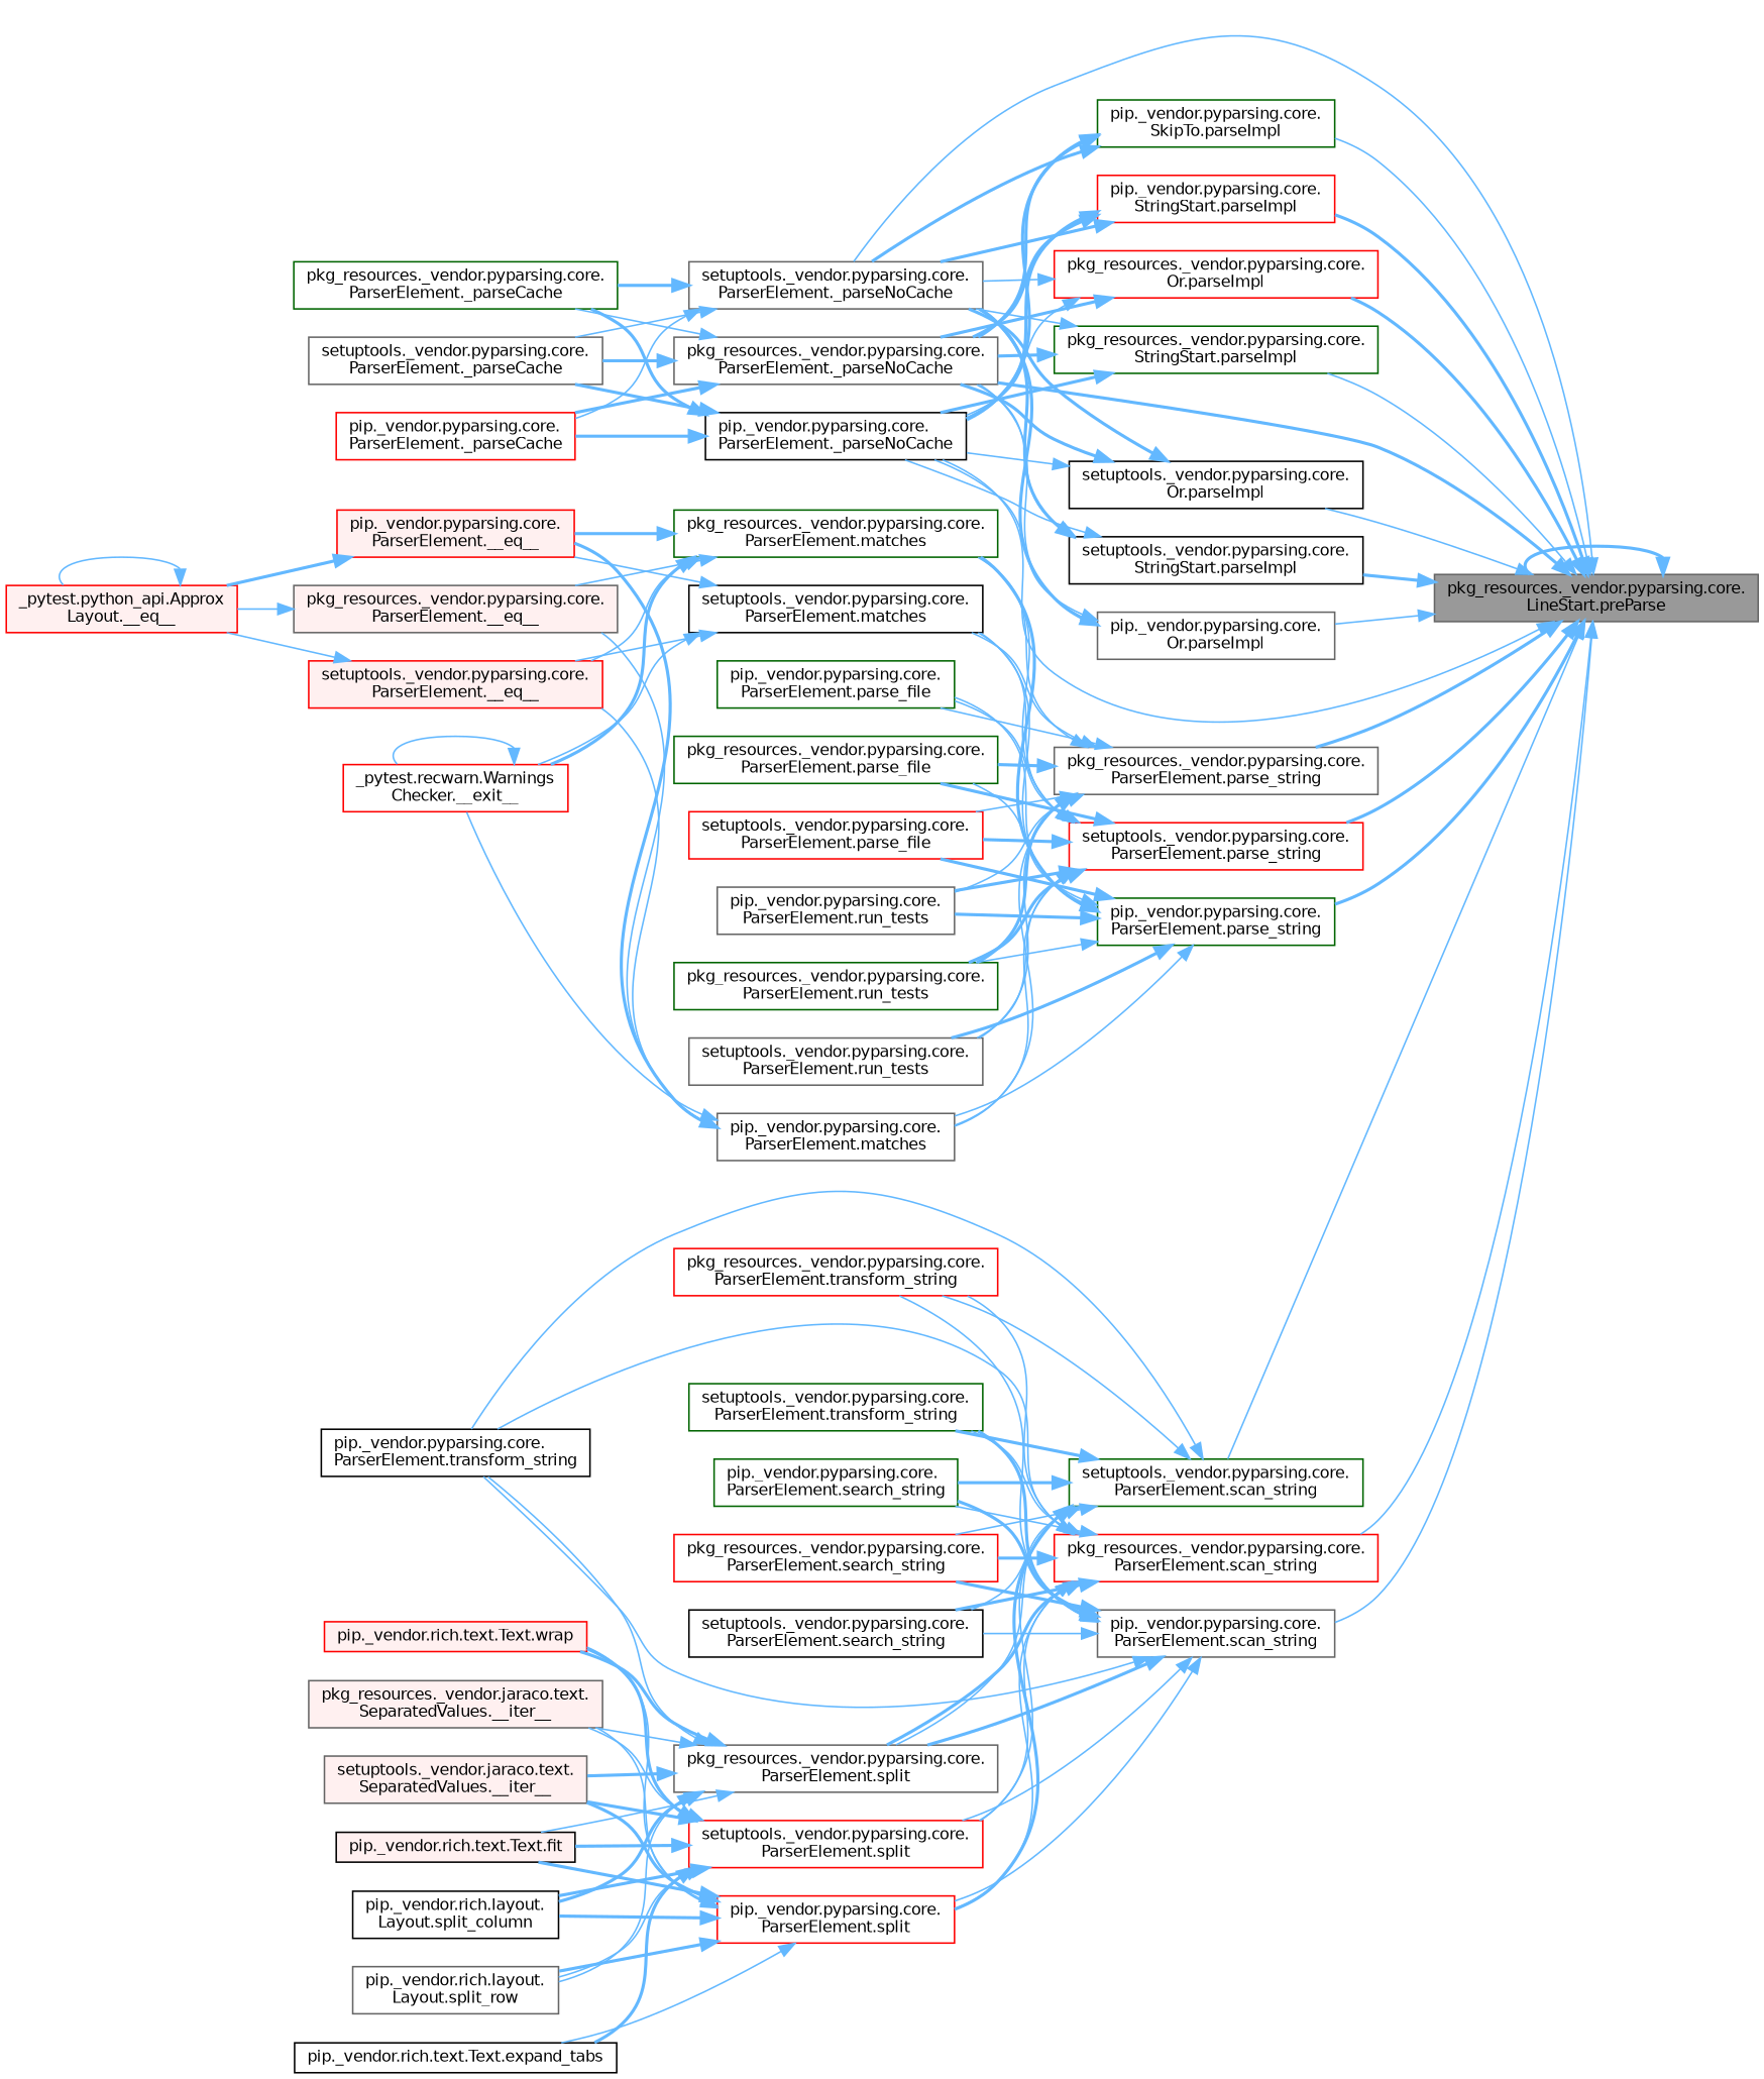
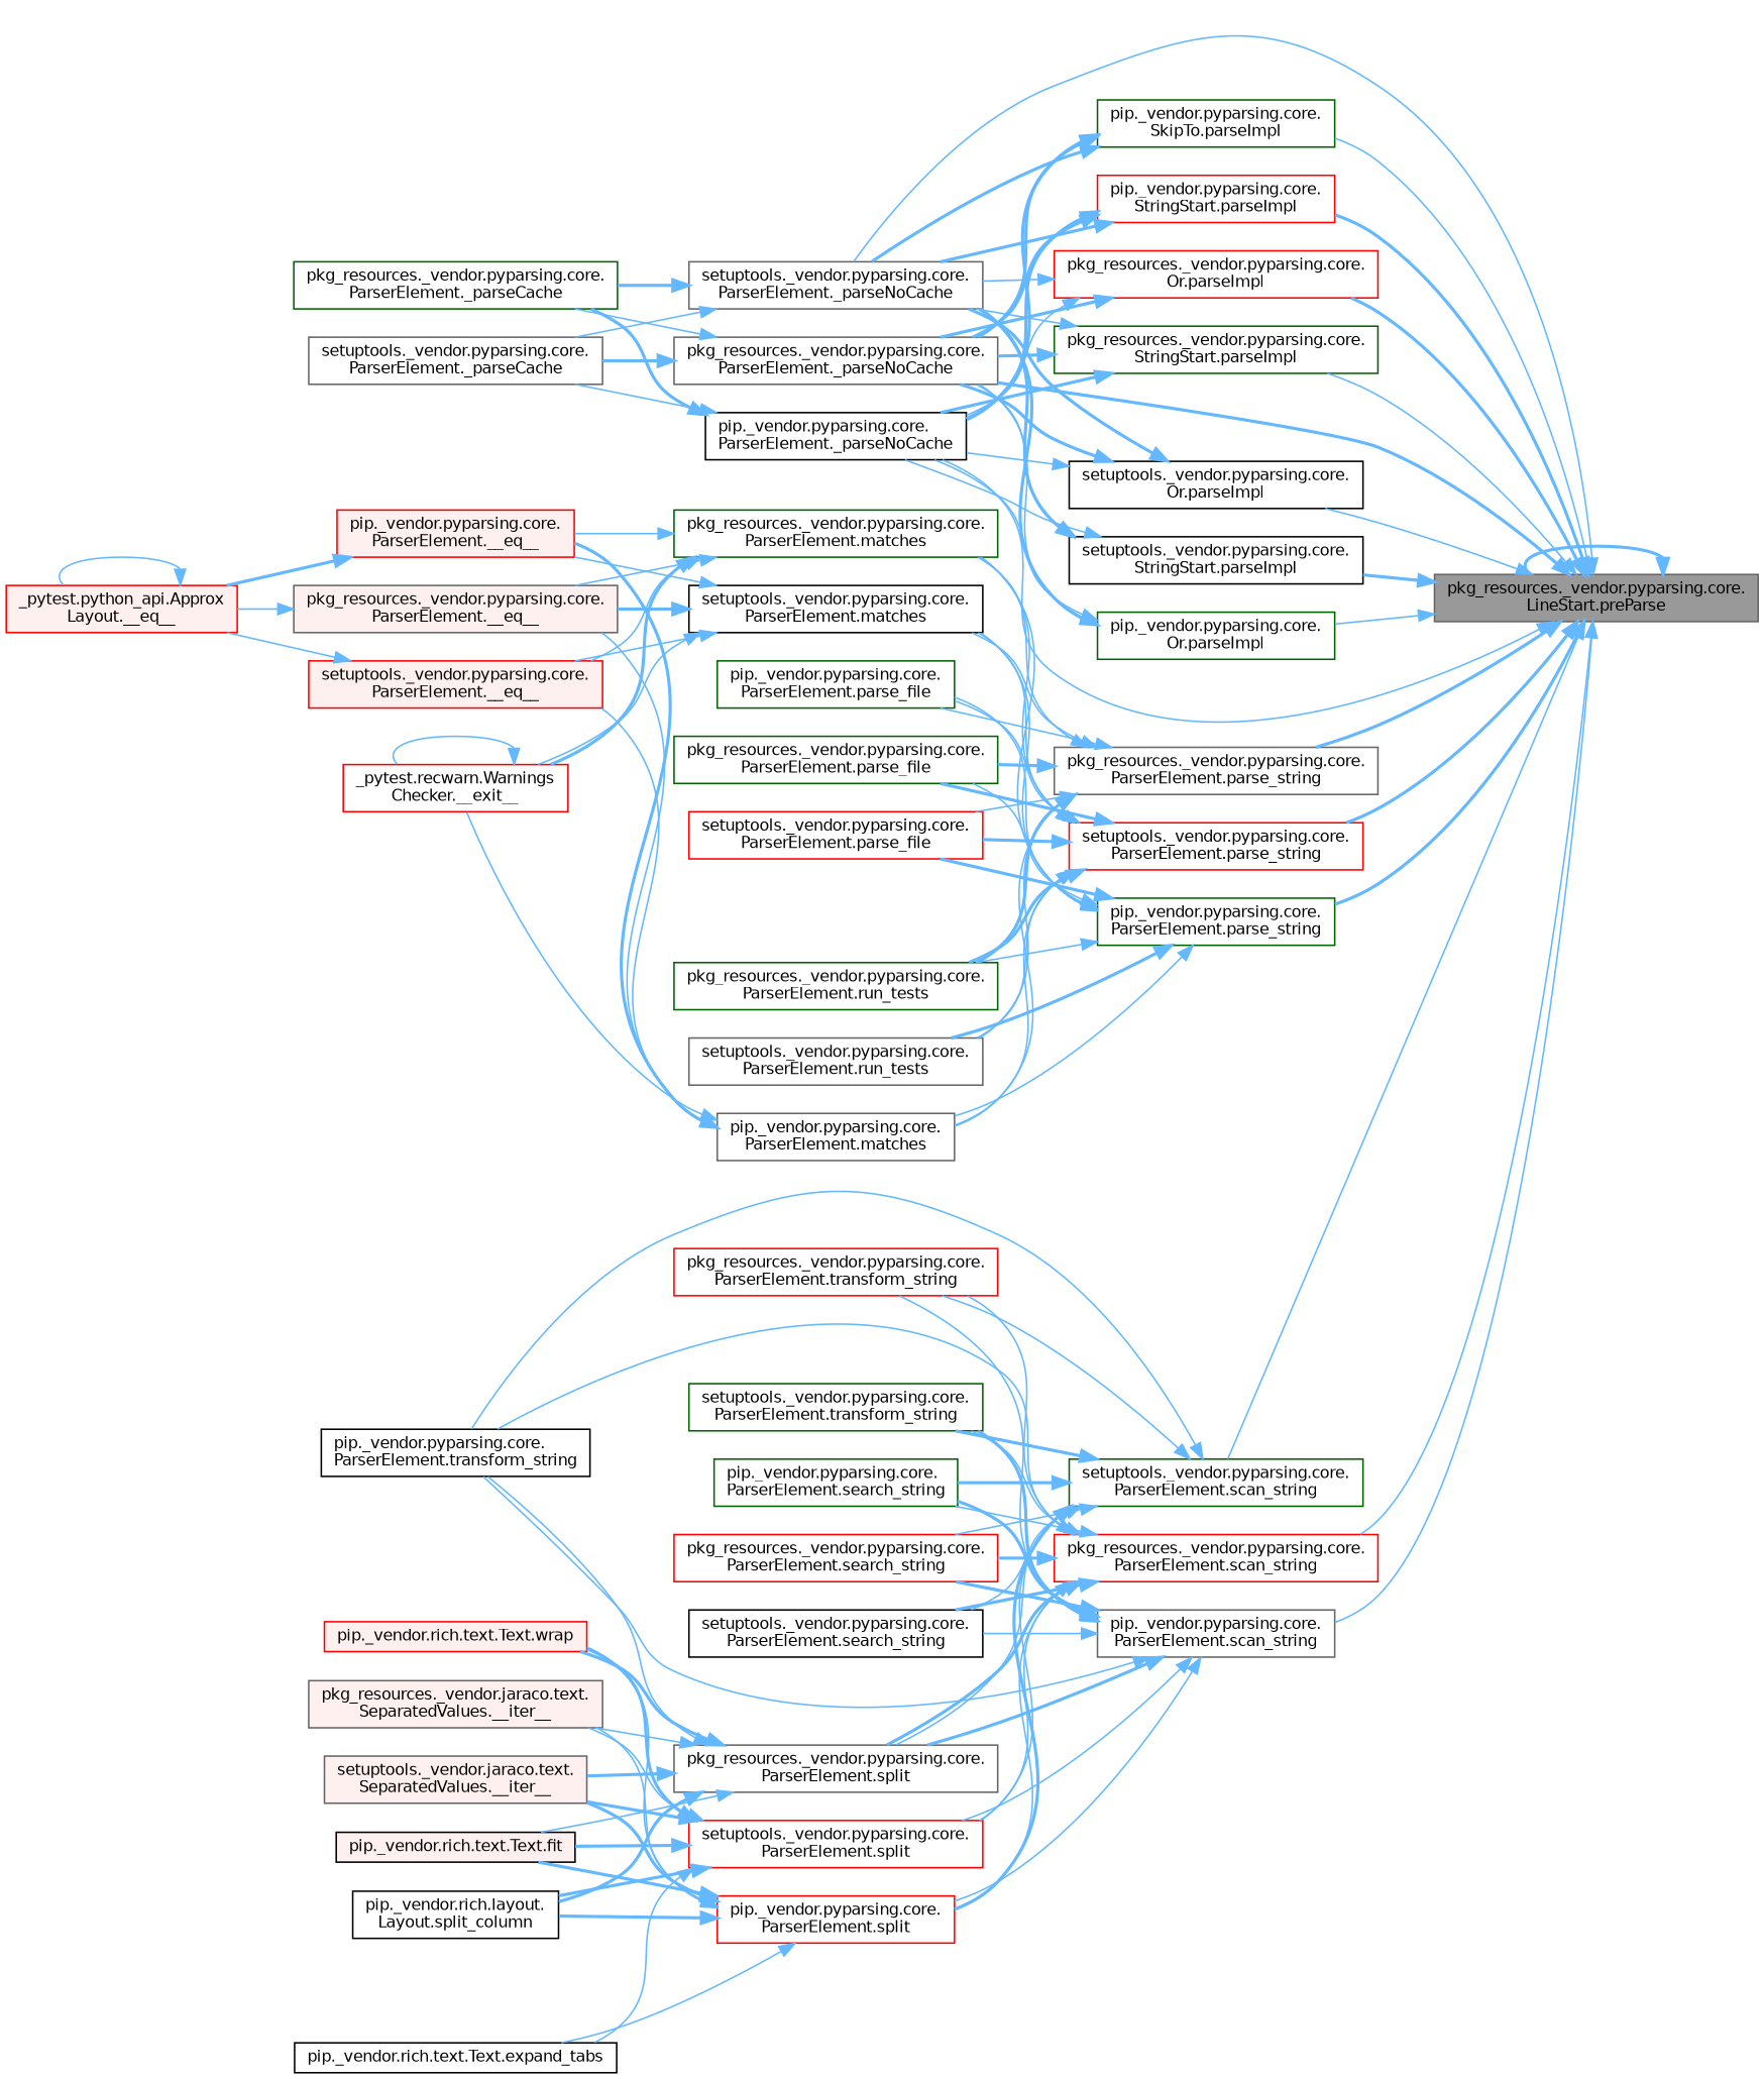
  digraph {
    rankdir=RL
    node [color=gray40 fillcolor=white fontname=Helvetica fontsize=10 shape=box style=filled]
    edge [color=steelblue1 dir=back fontname=Helvetica fontsize=10 labelfontname=Helvetica labelfontsize=10 style=solid]
    n1 [fillcolor=grey60 fontcolor=black height=0.2 label="pkg_resources._vendor.pyparsing.core.\lLineStart.preParse" width=0.4]
    n2 [color=black height=0.2 label="pip._vendor.pyparsing.core.\lParserElement._parseNoCache" width=0.4]
    n3 [height=0.2 label="pkg_resources._vendor.pyparsing.core.\lParserElement._parseNoCache" width=0.4]
    n4 [height=0.2 label="setuptools._vendor.pyparsing.core.\lParserElement._parseNoCache" width=0.4]
    n5 [color=darkgreen height=0.2 label="pip._vendor.pyparsing.core.\lParserElement.parse_string" width=0.4]
    n6 [height=0.2 label="pkg_resources._vendor.pyparsing.core.\lParserElement.parse_string" width=0.4]
    n7 [color=red height=0.2 label="setuptools._vendor.pyparsing.core.\lParserElement.parse_string" width=0.4]
-   n8 [height=0.2 label="pip._vendor.pyparsing.core.\lOr.parseImpl" width=0.4]
+   n8 [color=darkgreen height=0.2 label="pip._vendor.pyparsing.core.\lOr.parseImpl" width=0.4]
    n9 [color=darkgreen height=0.2 label="pip._vendor.pyparsing.core.\lSkipTo.parseImpl" width=0.4]
    n10 [color=red height=0.2 label="pip._vendor.pyparsing.core.\lStringStart.parseImpl" width=0.4]
    n11 [color=red height=0.2 label="pkg_resources._vendor.pyparsing.core.\lOr.parseImpl" width=0.4]
    n12 [color=darkgreen height=0.2 label="pkg_resources._vendor.pyparsing.core.\lStringStart.parseImpl" width=0.4]
    n13 [color=black height=0.2 label="setuptools._vendor.pyparsing.core.\lOr.parseImpl" width=0.4]
    n14 [color=black height=0.2 label="setuptools._vendor.pyparsing.core.\lStringStart.parseImpl" width=0.4]
    n15 [height=0.2 label="pip._vendor.pyparsing.core.\lParserElement.scan_string" width=0.4]
    n16 [color=red height=0.2 label="pkg_resources._vendor.pyparsing.core.\lParserElement.scan_string" width=0.4]
    n17 [color=darkgreen height=0.2 label="setuptools._vendor.pyparsing.core.\lParserElement.scan_string" width=0.4]
-   n18 [color=red height=0.2 label="pip._vendor.pyparsing.core.\lParserElement._parseCache" width=0.4]
    n19 [color=darkgreen height=0.2 label="pkg_resources._vendor.pyparsing.core.\lParserElement._parseCache" width=0.4]
    n20 [height=0.2 label="setuptools._vendor.pyparsing.core.\lParserElement._parseCache" width=0.4]
    n21 [height=0.2 label="pip._vendor.pyparsing.core.\lParserElement.matches" width=0.4]
    n22 [color=darkgreen height=0.2 label="pkg_resources._vendor.pyparsing.core.\lParserElement.matches" width=0.4]
    n23 [color=black height=0.2 label="setuptools._vendor.pyparsing.core.\lParserElement.matches" width=0.4]
    n24 [color=darkgreen height=0.2 label="pip._vendor.pyparsing.core.\lParserElement.parse_file" width=0.4]
    n25 [color=darkgreen height=0.2 label="pkg_resources._vendor.pyparsing.core.\lParserElement.parse_file" width=0.4]
    n26 [color=red height=0.2 label="setuptools._vendor.pyparsing.core.\lParserElement.parse_file" width=0.4]
-   n27 [height=0.2 label="pip._vendor.pyparsing.core.\lParserElement.run_tests" width=0.4]
    n28 [color=darkgreen height=0.2 label="pkg_resources._vendor.pyparsing.core.\lParserElement.run_tests" width=0.4]
    n29 [height=0.2 label="setuptools._vendor.pyparsing.core.\lParserElement.run_tests" width=0.4]
    n30 [color=darkgreen height=0.2 label="pip._vendor.pyparsing.core.\lParserElement.search_string" width=0.4]
    n31 [color=red height=0.2 label="pkg_resources._vendor.pyparsing.core.\lParserElement.search_string" width=0.4]
    n32 [color=black height=0.2 label="setuptools._vendor.pyparsing.core.\lParserElement.search_string" width=0.4]
    n33 [color=red height=0.2 label="pip._vendor.pyparsing.core.\lParserElement.split" width=0.4]
    n34 [height=0.2 label="pkg_resources._vendor.pyparsing.core.\lParserElement.split" width=0.4]
    n35 [color=red height=0.2 label="setuptools._vendor.pyparsing.core.\lParserElement.split" width=0.4]
    n36 [color=black height=0.2 label="pip._vendor.pyparsing.core.\lParserElement.transform_string" width=0.4]
    n37 [color=red height=0.2 label="pkg_resources._vendor.pyparsing.core.\lParserElement.transform_string" width=0.4]
    n38 [color=darkgreen height=0.2 label="setuptools._vendor.pyparsing.core.\lParserElement.transform_string" width=0.4]
    n39 [color=red fillcolor="#FFF0F0" height=0.2 label="pip._vendor.pyparsing.core.\lParserElement.__eq__" width=0.4]
    n40 [fillcolor="#FFF0F0" height=0.2 label="pkg_resources._vendor.pyparsing.core.\lParserElement.__eq__" width=0.4]
    n41 [color=red fillcolor="#FFF0F0" height=0.2 label="setuptools._vendor.pyparsing.core.\lParserElement.__eq__" width=0.4]
    n42 [color=red height=0.2 label="_pytest.recwarn.Warnings\lChecker.__exit__" width=0.4]
    n43 [color=red fillcolor="#FFF0F0" height=0.2 label="_pytest.python_api.Approx\lLayout.__eq__" width=0.4]
    n44 [fillcolor="#FFF0F0" height=0.2 label="pkg_resources._vendor.jaraco.text.\lSeparatedValues.__iter__" width=0.4]
    n45 [fillcolor="#FFF0F0" height=0.2 label="setuptools._vendor.jaraco.text.\lSeparatedValues.__iter__" width=0.4]
    n46 [color=black height=0.2 label="pip._vendor.rich.text.Text.expand_tabs" width=0.4]
    n47 [color=black fillcolor="#FFF0F0" height=0.2 label="pip._vendor.rich.text.Text.fit" width=0.4]
    n48 [color=black height=0.2 label="pip._vendor.rich.layout.\lLayout.split_column" width=0.4]
-   n49 [height=0.2 label="pip._vendor.rich.layout.\lLayout.split_row" width=0.4]
    n50 [color=red fillcolor="#FFF0F0" height=0.2 label="pip._vendor.rich.text.Text.wrap" width=0.4]
    n1 -> n1 [style=bold]
    n1 -> n2
    n1 -> n3 [style=bold]
    n1 -> n4
    n1 -> n5 [style=bold]
    n1 -> n6 [style=bold]
    n1 -> n7 [style=bold]
    n1 -> n8
    n1 -> n9
    n1 -> n10 [style=bold]
    n1 -> n11 [style=bold]
    n1 -> n12
    n1 -> n13
    n1 -> n14 [style=bold]
    n1 -> n15
    n1 -> n16
    n1 -> n17
-   n2 -> n18 [style=bold]
    n2 -> n19 [style=bold]
-   n2 -> n20 [style=bold]
-   n3 -> n18 [style=bold]
+   n2 -> n20
    n3 -> n19
    n3 -> n20 [style=bold]
-   n4 -> n18
    n4 -> n19 [style=bold]
    n4 -> n20
    n5 -> n21
-   n5 -> n22 [style=bold]
+   n5 -> n22
    n5 -> n23
    n5 -> n24
    n5 -> n25
    n5 -> n26 [style=bold]
-   n5 -> n27 [style=bold]
    n5 -> n28
    n5 -> n29 [style=bold]
    n6 -> n21
    n6 -> n22
    n6 -> n23
    n6 -> n24
    n6 -> n25 [style=bold]
    n6 -> n26
-   n6 -> n27
    n6 -> n28 [style=bold]
    n6 -> n29
    n7 -> n21
    n7 -> n22
    n7 -> n23
    n7 -> n24
    n7 -> n25 [style=bold]
    n7 -> n26 [style=bold]
-   n7 -> n27 [style=bold]
    n7 -> n28 [style=bold]
    n7 -> n29
    n8 -> n2
    n8 -> n3
    n8 -> n4 [style=bold]
    n9 -> n2 [style=bold]
    n9 -> n3 [style=bold]
    n9 -> n4 [style=bold]
    n10 -> n2 [style=bold]
    n10 -> n3 [style=bold]
    n10 -> n4 [style=bold]
    n11 -> n2
    n11 -> n3 [style=bold]
    n11 -> n4
    n12 -> n2 [style=bold]
    n12 -> n3 [style=bold]
    n12 -> n4
    n13 -> n2
    n13 -> n3 [style=bold]
    n13 -> n4 [style=bold]
    n14 -> n2
    n14 -> n3
    n14 -> n4 [style=bold]
    n15 -> n30 [style=bold]
    n15 -> n31 [style=bold]
    n15 -> n32
    n15 -> n33
    n15 -> n34 [style=bold]
    n15 -> n35
    n15 -> n36
    n15 -> n37
    n15 -> n38 [style=bold]
    n16 -> n30
    n16 -> n31 [style=bold]
    n16 -> n32 [style=bold]
    n16 -> n33
    n16 -> n34 [style=bold]
    n16 -> n35
    n16 -> n36
    n16 -> n37
    n16 -> n38
    n17 -> n30 [style=bold]
    n17 -> n31
    n17 -> n32
    n17 -> n33 [style=bold]
    n17 -> n34
    n17 -> n35
    n17 -> n36
    n17 -> n37
    n17 -> n38 [style=bold]
    n21 -> n39 [style=bold]
    n21 -> n40
    n21 -> n41
    n21 -> n42
-   n22 -> n39 [style=bold]
+   n22 -> n39
    n22 -> n40
    n22 -> n41
    n22 -> n42 [style=bold]
    n23 -> n39
+   n23 -> n40 [style=bold]
    n23 -> n41
    n23 -> n42
    n33 -> n44
    n33 -> n45 [style=bold]
    n33 -> n46
    n33 -> n47 [style=bold]
    n33 -> n48 [style=bold]
-   n33 -> n49 [style=bold]
    n33 -> n50
    n34 -> n36
    n34 -> n44
    n34 -> n45 [style=bold]
    n34 -> n47
    n34 -> n48 [style=bold]
-   n34 -> n49
    n34 -> n50 [style=bold]
    n35 -> n44
    n35 -> n45 [style=bold]
-   n35 -> n46 [style=bold]
+   n35 -> n46
    n35 -> n47 [style=bold]
    n35 -> n48 [style=bold]
-   n35 -> n49
    n35 -> n50 [style=bold]
    n39 -> n43 [style=bold]
    n40 -> n43
    n41 -> n43
    n42 -> n42
    n43 -> n43
  }
